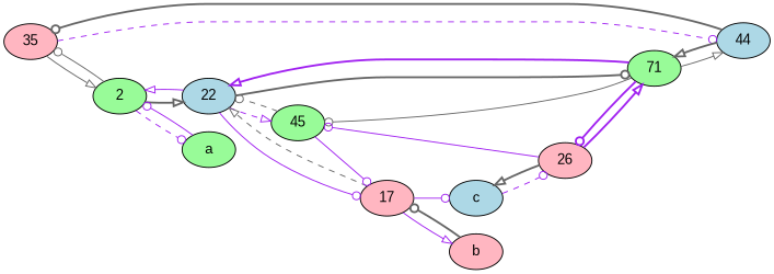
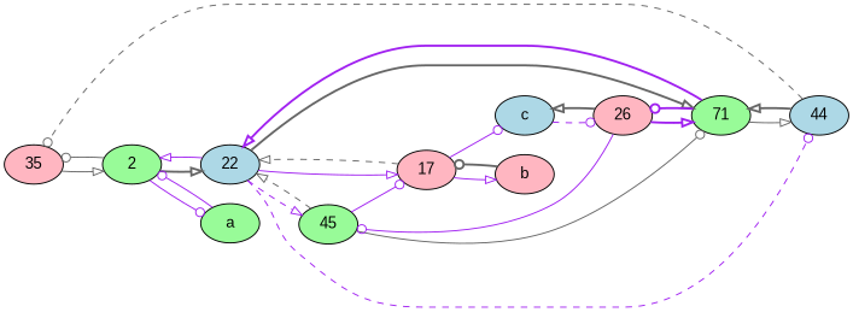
  digraph {
    fontname="Liberation Sans"
    rankdir=LR
    node [fillcolor=lightpink fontname="Liberation Sans" style=filled]
    edge [arrowhead=onormal color=purple fontname="Liberation Sans" style=solid]
    35
    n2 [fillcolor=palegreen label=2]
    44 [fillcolor=lightblue]
    22 [fillcolor=lightblue]
    a [fillcolor=palegreen]
    n6 [fillcolor=palegreen label=71]
    17
    b
    c [fillcolor=lightblue]
    45 [fillcolor=palegreen]
    26
    35 -> n2 [color=gray40]
-   35 -> 44 [arrowhead=odot style=dashed]
+   22 -> 44 [arrowhead=odot style=dashed]
    n2 -> 35 [arrowhead=odot color=gray40]
    n2 -> 22 [color=gray40 style=bold]
-   n2 -> a [arrowhead=odot style=dashed]
-   44 -> 35 [arrowhead=odot color=gray40 style=bold]
+   n2 -> a [arrowhead=odot]
+   44 -> 35 [arrowhead=odot color=gray40 style=dashed]
    44 -> n6 [color=gray40 style=bold]
    22 -> n2
-   22 -> n6 [arrowhead=odot color=gray40 style=bold]
-   22 -> 17 [arrowhead=odot]
+   22 -> n6 [color=gray40 style=bold]
+   22 -> 17
    22 -> 45 [style=dashed]
    a -> n2 [arrowhead=odot]
    n6 -> 44 [color=gray40]
    n6 -> 22 [style=bold]
-   n6 -> 45 [arrowhead=odot color=gray40]
+   45 -> n6 [arrowhead=odot color=gray40]
    n6 -> 26 [arrowhead=odot style=bold]
    17 -> 22 [color=gray40 style=dashed]
    17 -> b
    17 -> c [arrowhead=odot]
    b -> 17 [arrowhead=odot color=gray40 style=bold]
    c -> 26 [arrowhead=odot style=dashed]
-   45 -> 22 [arrowhead=odot color=gray40 style=dashed]
+   45 -> 22 [color=gray40 style=dashed]
    45 -> 17 [arrowhead=odot]
    26 -> n6 [style=bold]
    26 -> c [color=gray40 style=bold]
    26 -> 45 [arrowhead=odot]
  }
